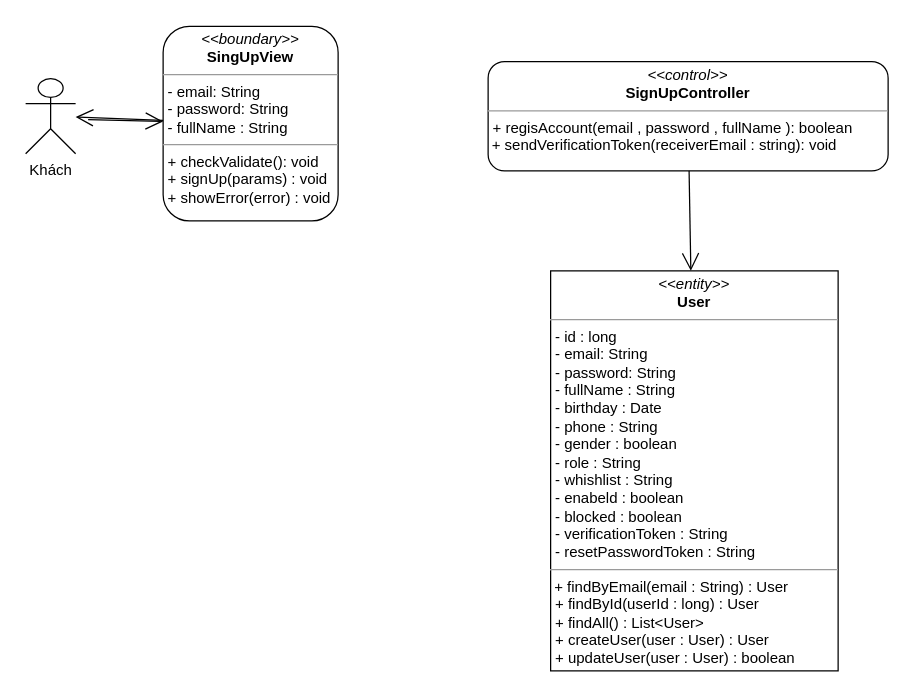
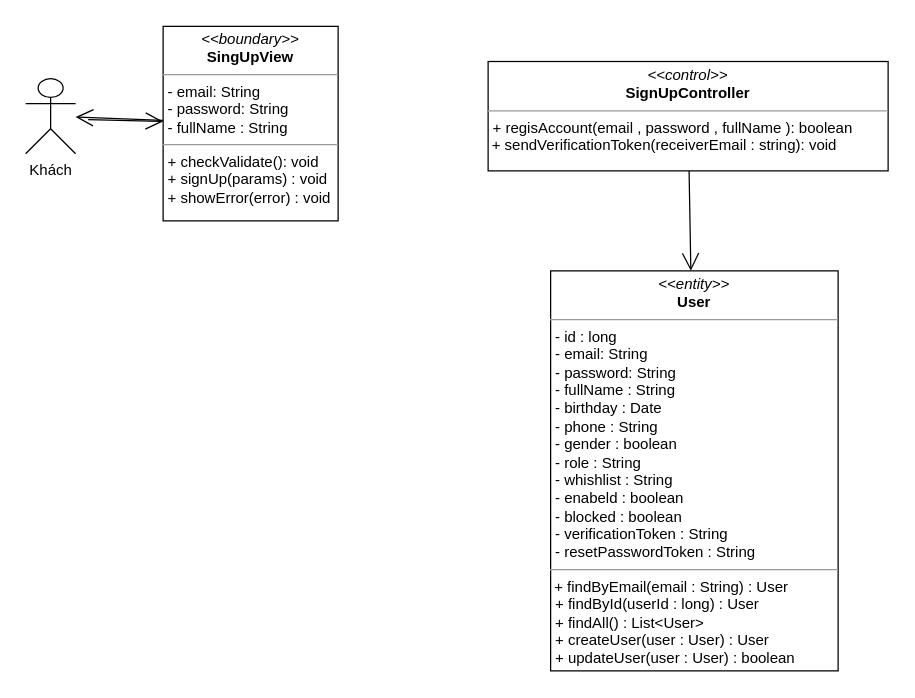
  <mxCell id="0" />
  <mxCell id="1" parent="0" />
- <mxCell id="2" value="&lt;p style=&quot;margin: 0px ; margin-top: 4px ; text-align: center&quot;&gt;&lt;i&gt;&amp;lt;&amp;lt;boundary&amp;gt;&amp;gt;&lt;/i&gt;&lt;br&gt;&lt;b&gt;SingUpView&lt;/b&gt;&lt;/p&gt;&lt;hr size=&quot;1&quot;&gt;&lt;p style=&quot;margin: 0px ; margin-left: 4px&quot;&gt;- email: String&lt;br&gt;- password: String&lt;/p&gt;&lt;p style=&quot;margin: 0px ; margin-left: 4px&quot;&gt;- fullName : String&lt;/p&gt;&lt;hr size=&quot;1&quot;&gt;&lt;p style=&quot;margin: 0px ; margin-left: 4px&quot;&gt;+ checkValidate(): void&lt;/p&gt;&lt;p style=&quot;margin: 0px ; margin-left: 4px&quot;&gt;+ signUp(params) : void&lt;/p&gt;&lt;p style=&quot;margin: 0px ; margin-left: 4px&quot;&gt;+ showError(error) : void&lt;/p&gt;&lt;p style=&quot;margin: 0px ; margin-left: 4px&quot;&gt;&lt;br&gt;&lt;/p&gt;" style="verticalAlign=top;align=left;overflow=fill;fontSize=12;fontFamily=Helvetica;html=1;rounded=1;" parent="1" vertex="1"><mxGeometry x="130" y="20.38" width="140" height="155.62" as="geometry" /></mxCell>
+ <mxCell id="2" value="&lt;p style=&quot;margin: 0px ; margin-top: 4px ; text-align: center&quot;&gt;&lt;i&gt;&amp;lt;&amp;lt;boundary&amp;gt;&amp;gt;&lt;/i&gt;&lt;br&gt;&lt;b&gt;SingUpView&lt;/b&gt;&lt;/p&gt;&lt;hr size=&quot;1&quot;&gt;&lt;p style=&quot;margin: 0px ; margin-left: 4px&quot;&gt;- email: String&lt;br&gt;- password: String&lt;/p&gt;&lt;p style=&quot;margin: 0px ; margin-left: 4px&quot;&gt;- fullName : String&lt;/p&gt;&lt;hr size=&quot;1&quot;&gt;&lt;p style=&quot;margin: 0px ; margin-left: 4px&quot;&gt;+ checkValidate(): void&lt;/p&gt;&lt;p style=&quot;margin: 0px ; margin-left: 4px&quot;&gt;+ signUp(params) : void&lt;/p&gt;&lt;p style=&quot;margin: 0px ; margin-left: 4px&quot;&gt;+ showError(error) : void&lt;/p&gt;&lt;p style=&quot;margin: 0px ; margin-left: 4px&quot;&gt;&lt;br&gt;&lt;/p&gt;" style="verticalAlign=top;align=left;overflow=fill;fontSize=12;fontFamily=Helvetica;html=1;" parent="1" vertex="1"><mxGeometry x="130" y="20.38" width="140" height="155.62" as="geometry" /></mxCell>
  <mxCell id="3" value="&lt;p style=&quot;margin: 0px ; margin-top: 4px ; text-align: center&quot;&gt;&lt;i&gt;&amp;lt;&amp;lt;entity&amp;gt;&amp;gt;&lt;/i&gt;&lt;br&gt;&lt;b&gt;User&lt;/b&gt;&lt;/p&gt;&lt;hr size=&quot;1&quot;&gt;&lt;p style=&quot;margin: 0px ; margin-left: 4px&quot;&gt;- id : long&lt;/p&gt;&lt;p style=&quot;margin: 0px ; margin-left: 4px&quot;&gt;- email: String&lt;br&gt;- password: String&lt;/p&gt;&lt;p style=&quot;margin: 0px ; margin-left: 4px&quot;&gt;- fullName : String&lt;/p&gt;&lt;p style=&quot;margin: 0px ; margin-left: 4px&quot;&gt;- birthday : Date&lt;/p&gt;&lt;p style=&quot;margin: 0px ; margin-left: 4px&quot;&gt;- phone : String&lt;/p&gt;&lt;p style=&quot;margin: 0px ; margin-left: 4px&quot;&gt;- gender : boolean&lt;/p&gt;&lt;p style=&quot;margin: 0px ; margin-left: 4px&quot;&gt;- role : String&lt;/p&gt;&lt;p style=&quot;margin: 0px ; margin-left: 4px&quot;&gt;- whishlist : String&lt;/p&gt;&lt;p style=&quot;margin: 0px ; margin-left: 4px&quot;&gt;- enabeld : boolean&lt;/p&gt;&lt;p style=&quot;margin: 0px ; margin-left: 4px&quot;&gt;- blocked : boolean&lt;/p&gt;&lt;p style=&quot;margin: 0px ; margin-left: 4px&quot;&gt;- verificationToken : String&lt;/p&gt;&lt;p style=&quot;margin: 0px ; margin-left: 4px&quot;&gt;- resetPasswordToken : String&lt;/p&gt;&lt;hr size=&quot;1&quot;&gt;&lt;p style=&quot;margin: 0px ; margin-left: 4px&quot;&gt;&lt;/p&gt;&amp;nbsp;&lt;span&gt;+ findByEmail(email : String) : User&amp;nbsp;&lt;/span&gt;&lt;p style=&quot;margin: 0px 0px 0px 4px&quot;&gt;+ findById(userId : long) : User&lt;/p&gt;&lt;p style=&quot;margin: 0px 0px 0px 4px&quot;&gt;+ findAll() : List&amp;lt;User&amp;gt;&lt;/p&gt;&lt;p style=&quot;margin: 0px 0px 0px 4px&quot;&gt;+ createUser(user : User) : User&lt;/p&gt;&lt;p style=&quot;margin: 0px 0px 0px 4px&quot;&gt;+ updateUser(user : User) : boolean&lt;/p&gt;" style="verticalAlign=top;align=left;overflow=fill;fontSize=12;fontFamily=Helvetica;html=1;" parent="1" vertex="1"><mxGeometry x="440" y="216" width="230" height="320" as="geometry" /></mxCell>
- <mxCell id="4" value="&lt;p style=&quot;margin: 0px ; margin-top: 4px ; text-align: center&quot;&gt;&lt;i&gt;&amp;lt;&amp;lt;control&amp;gt;&amp;gt;&lt;/i&gt;&lt;br&gt;&lt;b&gt;SignUpController&lt;/b&gt;&lt;/p&gt;&lt;hr size=&quot;1&quot;&gt;&lt;p style=&quot;margin: 0px ; margin-left: 4px&quot;&gt;+ regisAccount(email , password , fullName ): boolean&lt;/p&gt;&amp;nbsp;+ sendVerificationToken(receiverEmail : string): void" style="verticalAlign=top;align=left;overflow=fill;fontSize=12;fontFamily=Helvetica;html=1;rounded=1;" parent="1" vertex="1"><mxGeometry x="390" y="48.5" width="320" height="87.5" as="geometry" /></mxCell>
+ <mxCell id="4" value="&lt;p style=&quot;margin: 0px ; margin-top: 4px ; text-align: center&quot;&gt;&lt;i&gt;&amp;lt;&amp;lt;control&amp;gt;&amp;gt;&lt;/i&gt;&lt;br&gt;&lt;b&gt;SignUpController&lt;/b&gt;&lt;/p&gt;&lt;hr size=&quot;1&quot;&gt;&lt;p style=&quot;margin: 0px ; margin-left: 4px&quot;&gt;+ regisAccount(email , password , fullName ): boolean&lt;/p&gt;&amp;nbsp;+ sendVerificationToken(receiverEmail : string): void" style="verticalAlign=top;align=left;overflow=fill;fontSize=12;fontFamily=Helvetica;html=1;" parent="1" vertex="1"><mxGeometry x="390" y="48.5" width="320" height="87.5" as="geometry" /></mxCell>
  <mxCell id="5" value="" style="endArrow=open;endFill=1;endSize=12;html=1;" parent="1" source="4" target="3" edge="1"><mxGeometry width="160" relative="1" as="geometry"><mxPoint x="1041.5" y="106.267" as="sourcePoint" /><mxPoint x="880" y="76" as="targetPoint" /></mxGeometry></mxCell>
  <mxCell id="6" value="" style="endArrow=open;endFill=1;endSize=12;html=1;" parent="1" source="2" target="7" edge="1"><mxGeometry width="160" relative="1" as="geometry"><mxPoint x="560" y="326" as="sourcePoint" /><mxPoint x="720" y="326" as="targetPoint" /></mxGeometry></mxCell>
  <mxCell id="7" value="Khách" style="shape=umlActor;verticalLabelPosition=bottom;verticalAlign=top;html=1;" parent="1" vertex="1"><mxGeometry x="20" y="62.25" width="40" height="60" as="geometry" /></mxCell>
  <mxCell id="8" value="" style="endArrow=open;endFill=1;endSize=12;html=1;" parent="1" target="2" edge="1"><mxGeometry width="160" relative="1" as="geometry"><mxPoint x="70" y="95" as="sourcePoint" /><mxPoint x="720" y="326" as="targetPoint" /></mxGeometry></mxCell>
